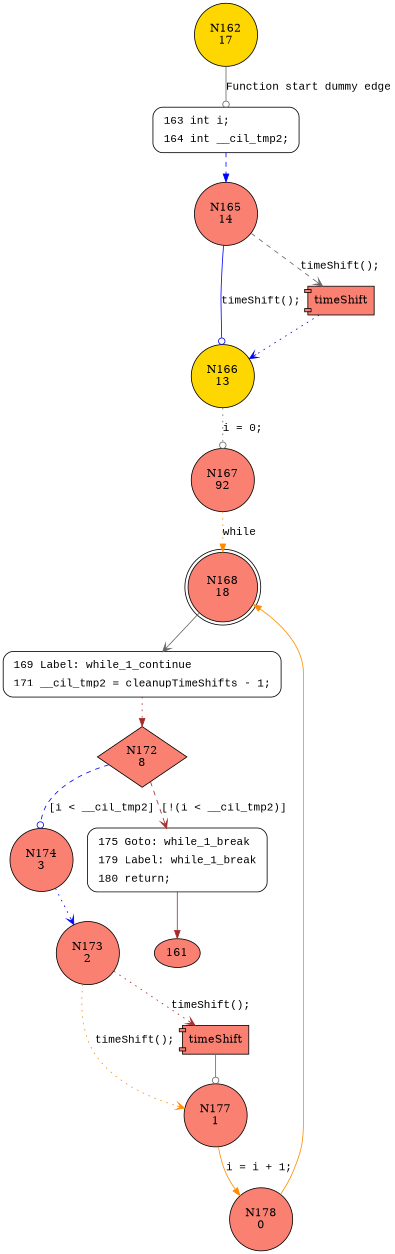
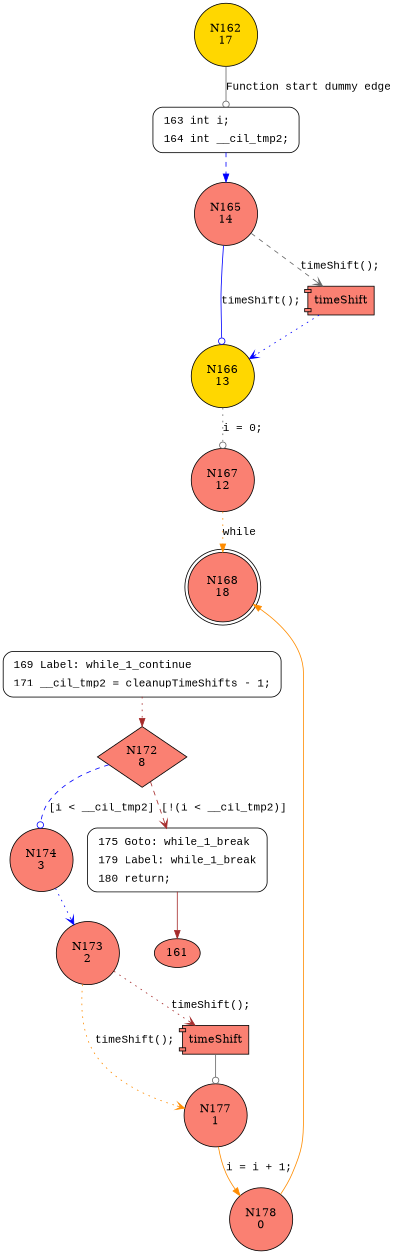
  digraph {
    node [fillcolor=salmon shape=circle style=filled]
    edge [arrowhead=vee color=gray40 fontname="Courier New" style=solid]
    n1 [fillcolor=gold label="N162\n17"]
    n2 [fillcolor=white fontname="Courier New" label=<<table border="0" cellborder="0" cellpadding="3" bgcolor="white"><tr><td align="right">163</td><td align="left">int i;</td></tr><tr><td align="right">164</td><td align="left">int __cil_tmp2;</td></tr></table>> penwidth=1 shape=Mrecord style="filled,bold"]
    n3 [label="N165\n14"]
    n4 [fillcolor=gold label="N166\n13"]
    n5 [label=timeShift shape=component]
-   n6 [label="N167\n92"]
+   n6 [label="N167\n12"]
    n7 [label="N168\n18" shape=doublecircle]
    n8 [fillcolor=white fontname="Courier New" label=<<table border="0" cellborder="0" cellpadding="3" bgcolor="white"><tr><td align="right">169</td><td align="left">Label: while_1_continue</td></tr><tr><td align="right">171</td><td align="left">__cil_tmp2 = cleanupTimeShifts - 1;</td></tr></table>> penwidth=1 shape=Mrecord style="filled,bold"]
    n9 [label="N172\n8" shape=diamond]
    n10 [label="N174\n3"]
    n11 [fillcolor=white fontname="Courier New" label=<<table border="0" cellborder="0" cellpadding="3" bgcolor="white"><tr><td align="right">175</td><td align="left">Goto: while_1_break</td></tr><tr><td align="right">179</td><td align="left">Label: while_1_break</td></tr><tr><td align="right">180</td><td align="left">return;</td></tr></table>> penwidth=1 shape=Mrecord style="filled,bold"]
    n12 [label="N173\n2"]
    161 [shape=""]
    n14 [label="N177\n1"]
    n15 [label=timeShift shape=component]
    n16 [label="N178\n0"]
    n1 -> n2 [arrowhead=odot label="Function start dummy edge"]
    n2 -> n3 [arrowhead=normal color=blue style=dashed fontname=""]
    n3 -> n4 [arrowhead=odot color=blue label="timeShift();"]
    n3 -> n5 [label="timeShift();" style=dashed]
    n4 -> n6 [arrowhead=odot label="i = 0;" style=dotted]
    n5 -> n4 [color=blue style=dotted]
    n6 -> n7 [arrowhead=normal color=darkorange label=while style=dotted]
-   n7 -> n8
    n8 -> n9 [arrowhead=normal color=brown style=dotted fontname=""]
    n9 -> n10 [arrowhead=odot color=blue label="[i < __cil_tmp2]" style=dashed]
    n9 -> n11 [color=brown label="[!(i < __cil_tmp2)]" style=dashed]
    n10 -> n12 [color=blue style=dotted]
    n11 -> 161 [arrowhead=normal color=brown fontname=""]
    n12 -> n14 [color=darkorange label="timeShift();" style=dotted]
    n12 -> n15 [color=brown label="timeShift();" style=dotted]
    n14 -> n16 [arrowhead=normal color=darkorange label="i = i + 1;"]
    n15 -> n14 [arrowhead=odot]
    n16 -> n7 [arrowhead=normal color=darkorange]
  }
